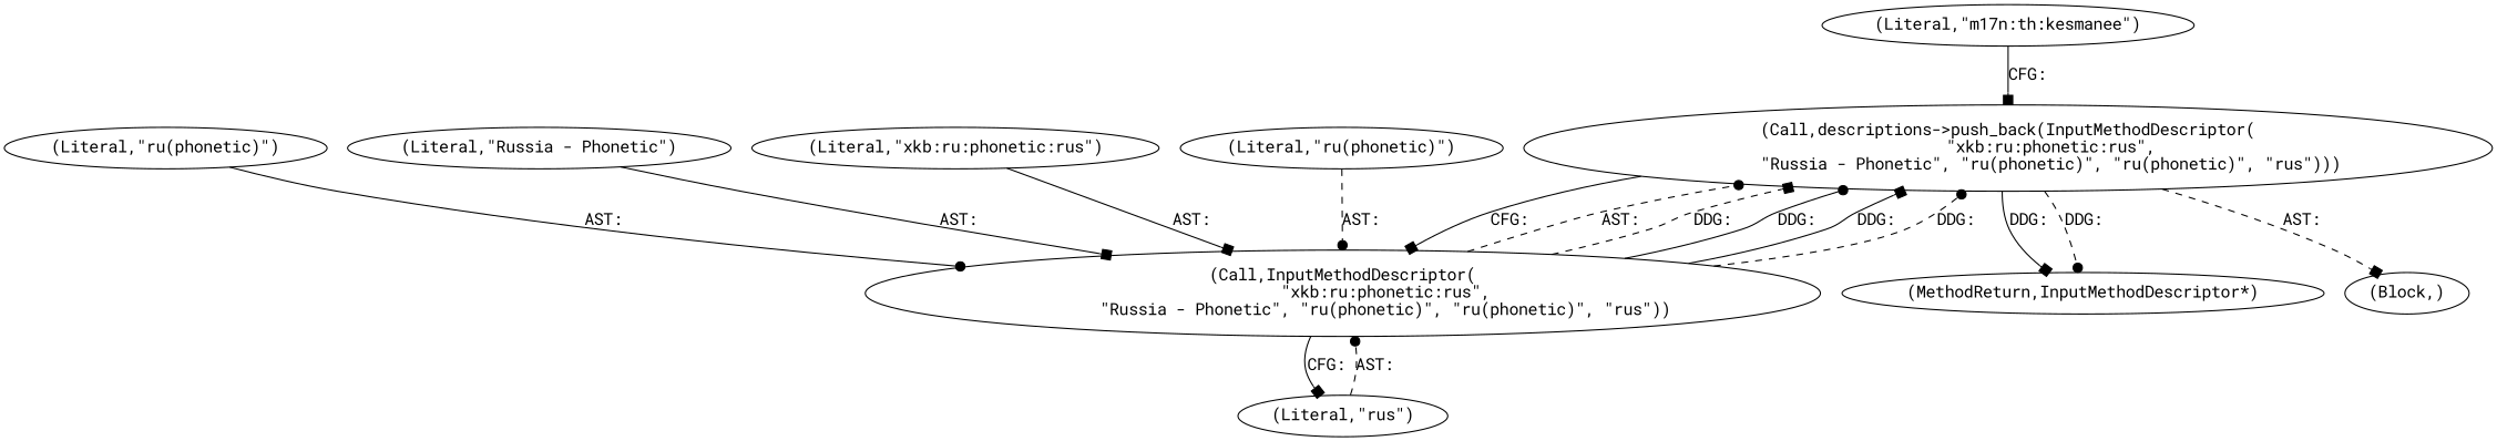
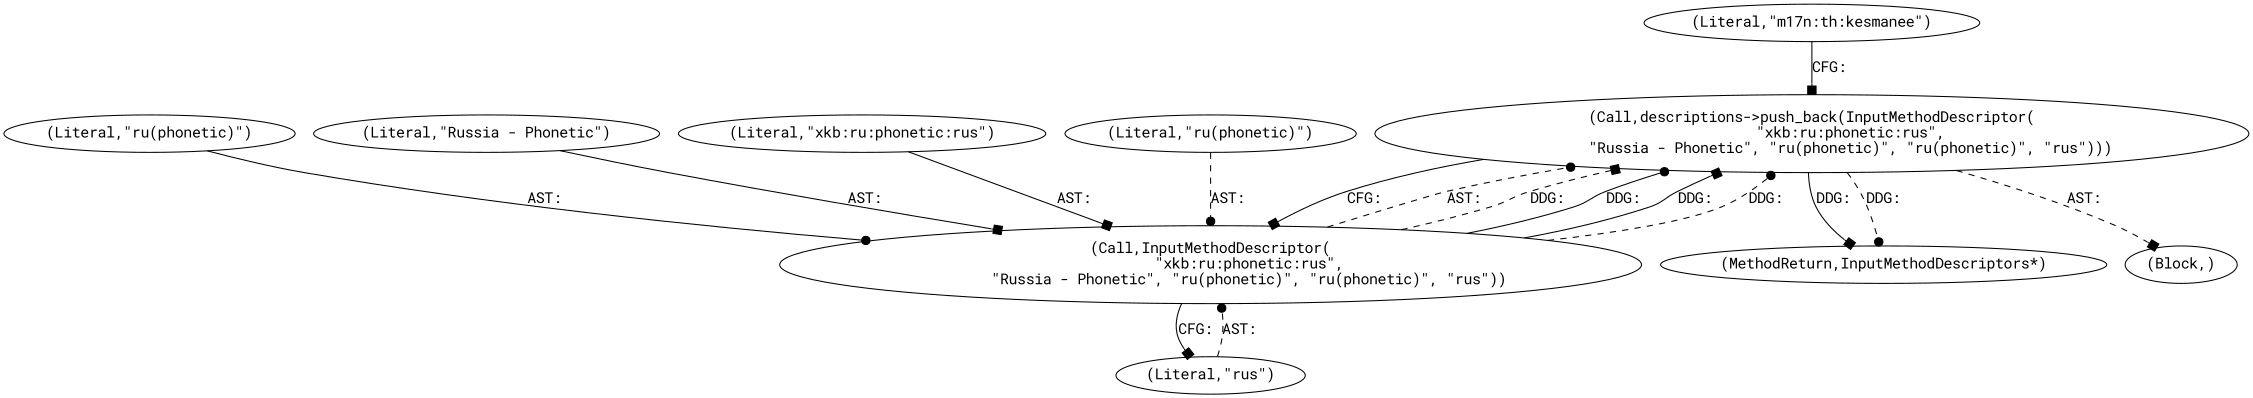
  digraph {
    fontname="Roboto Mono"
    node [fontname="Roboto Mono"]
    edge [style=solid arrowhead=box fontname="Roboto Mono"]
    n1 [label="(Call,descriptions->push_back(InputMethodDescriptor(\n         \"xkb:ru:phonetic:rus\",\n         \"Russia - Phonetic\", \"ru(phonetic)\", \"ru(phonetic)\", \"rus\")))"]
    n2 [label="(Call,InputMethodDescriptor(\n         \"xkb:ru:phonetic:rus\",\n         \"Russia - Phonetic\", \"ru(phonetic)\", \"ru(phonetic)\", \"rus\"))"]
-   n3 [label="(MethodReturn,InputMethodDescriptor*)"]
+   n3 [label="(MethodReturn,InputMethodDescriptors*)"]
    n4 [label="(Block,)"]
    n5 [label="(Literal,\"rus\")"]
    n6 [label="(Literal,\"m17n:th:kesmanee\")"]
    n7 [label="(Literal,\"ru(phonetic)\")"]
    n8 [label="(Literal,\"Russia - Phonetic\")"]
    n9 [label="(Literal,\"xkb:ru:phonetic:rus\")"]
    n10 [label="(Literal,\"ru(phonetic)\")"]
    n1 -> n2 [label="CFG: "]
    n1 -> n3 [label="DDG: "]
    n1 -> n3 [label="DDG: " style=dashed arrowhead=dot]
    n1 -> n4 [label="AST: " style=dashed]
    n2 -> n1 [label="AST: " style=dashed arrowhead=dot]
    n2 -> n1 [label="DDG: " style=dashed]
    n2 -> n1 [label="DDG: " arrowhead=dot]
    n2 -> n1 [label="DDG: "]
    n2 -> n1 [label="DDG: " style=dashed arrowhead=dot]
    n2 -> n5 [label="CFG: "]
    n5 -> n2 [label="AST: " style=dashed arrowhead=dot]
    n6 -> n1 [label="CFG: "]
    n7 -> n2 [label="AST: " arrowhead=dot]
    n8 -> n2 [label="AST: "]
    n9 -> n2 [label="AST: "]
    n10 -> n2 [label="AST: " style=dashed arrowhead=dot]
  }
